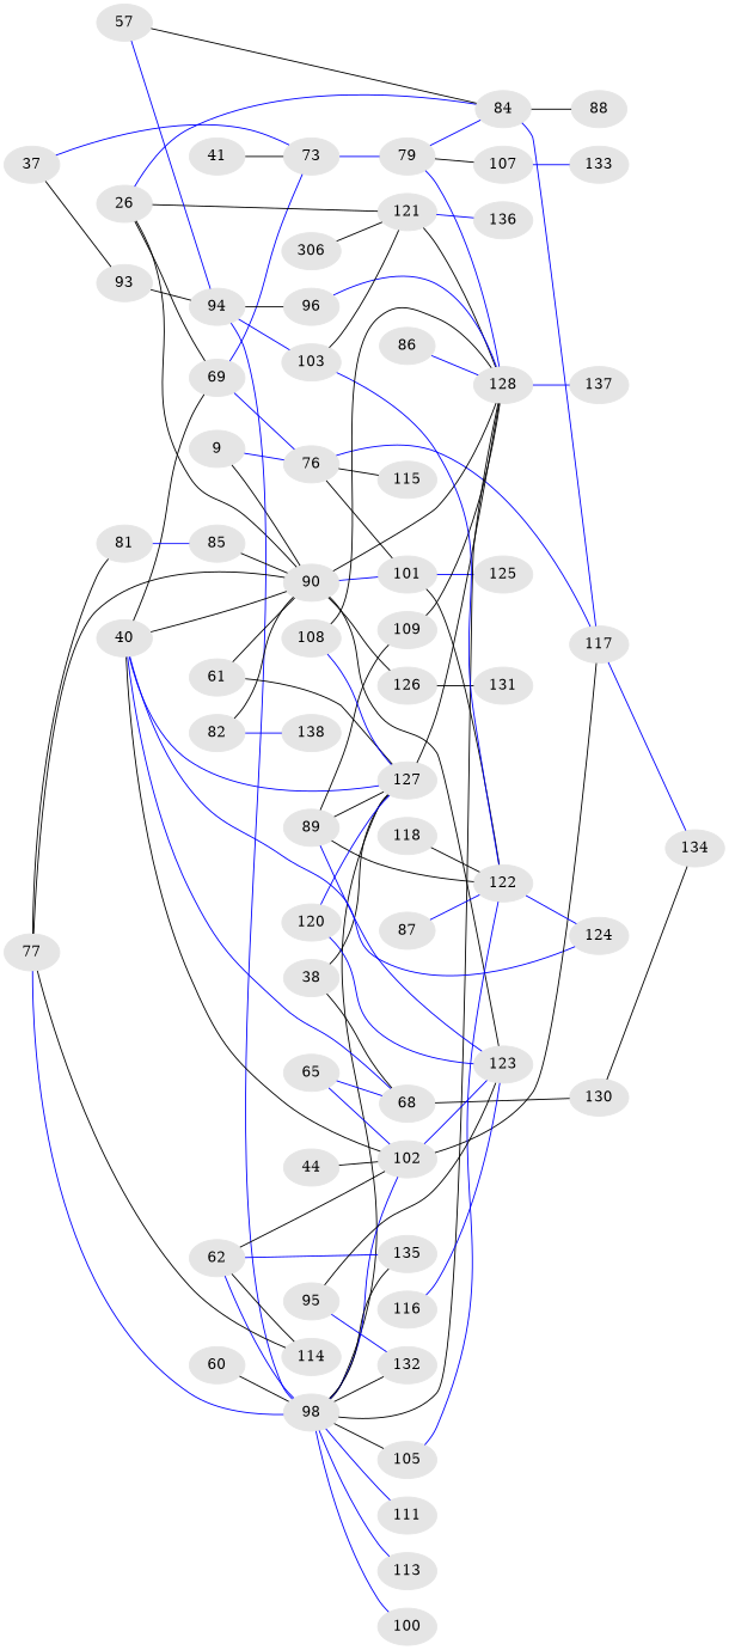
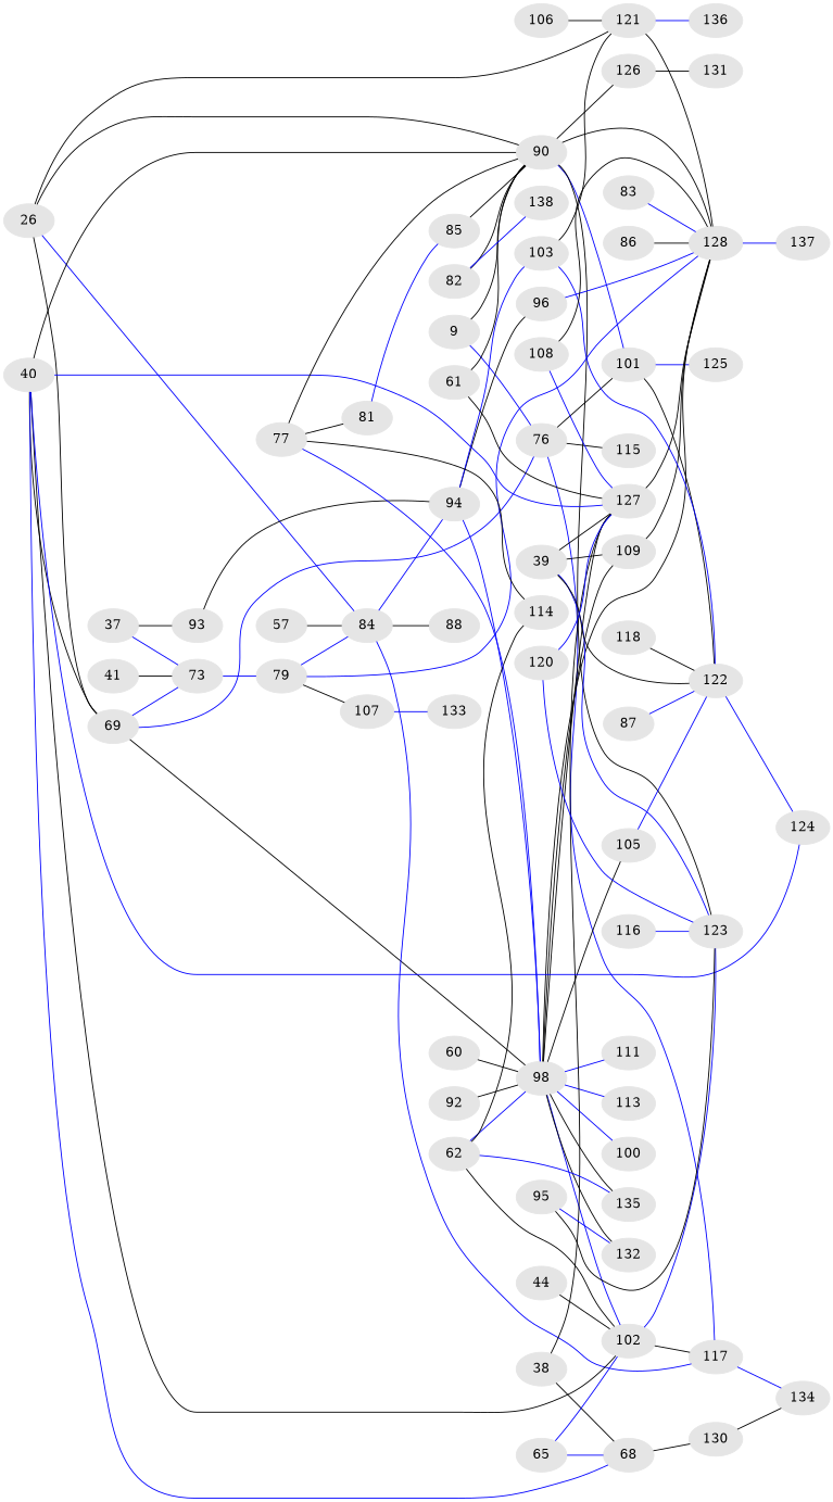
  graph {
    rankdir=LR
    node [color=gray90 style=filled]
    edge [color=black]
    76 [super="+31"]
    101 [super="+8"]
    115
    117 [super="+110"]
    9
    90 [super="+74+25"]
    128 [super="+30+63+78+70"]
    123 [super="+54+99"]
    126
    69 [super="+7+46"]
    73 [super="+13"]
    98 [super="+22+72+49"]
    26
    84 [super="+32"]
    121 [super="+104+112"]
    88
    94 [super="+75"]
    136
    37 [super="+21"]
    93
    79
    38 [super="+24"]
    68 [super="+36"]
    127 [super="+59+28+48"]
    130 [super="+119"]
    40 [super="+27+16"]
    102 [super="+19+67"]
    124
    122 [super="+52+64"]
    41
    44
    57
    135
    109 [super="+43+97"]
    132
    100
    105
    111
    113
    60
    61 [super="+58"]
    62 [super="+35"]
    114
    65
    134
    107
    125
    77
    n49 [label=81]
    85
    133
    137
    82
    138
+   83
    96
    103 [super="+81+91"]
    86
    87
-   89 [super="+71"]
+   89 [super="+71" label=39]
    131
+   92
    95
-   106 [label=306]
+   106
    108
    116
    118
    120
    76 -- 101 [weight=2]
    76 -- 115
    76 -- 117 [color=blue]
    101 -- 122
    101 -- 125 [color=blue]
    117 -- 134 [color=blue]
    9 -- 76 [color=blue]
    9 -- 90
    90 -- 101 [color=blue]
    90 -- 128 [weight=3]
    90 -- 123
    90 -- 126
    128 -- 137 [color=blue]
    126 -- 131
    69 -- 76 [color=blue]
    69 -- 73 [color=blue]
+   69 -- 98
    73 -- 79 [color=blue weight=2]
    98 -- 128
    98 -- 127 [weight=2]
    98 -- 102 [color=blue weight=4]
    98 -- 135
+   98 -- 109
    98 -- 132
    98 -- 100 [color=blue]
    98 -- 105
    98 -- 111 [color=blue]
    98 -- 113 [color=blue]
    26 -- 90
    26 -- 69
    26 -- 84 [color=blue weight=2]
    26 -- 121 [weight=2]
    84 -- 117 [color=blue]
    84 -- 88
-   57 -- 94 [color=blue]
+   84 -- 94 [color=blue]
    121 -- 128
    121 -- 136 [color=blue]
    94 -- 98 [color=blue]
    94 -- 96
    94 -- 103 [color=blue]
    37 -- 73 [color=blue]
    37 -- 93
    93 -- 94
    79 -- 128 [color=blue]
    79 -- 84 [color=blue]
    79 -- 107
    38 -- 68
    38 -- 127
    68 -- 130
    127 -- 128
    130 -- 134
    40 -- 90 [weight=5]
    40 -- 69
    40 -- 68 [color=blue weight=2]
    40 -- 127 [color=blue]
    40 -- 102
    40 -- 124 [color=blue]
    102 -- 117
    102 -- 123 [color=blue weight=2]
    122 -- 124 [color=blue]
    41 -- 73
    44 -- 102
    57 -- 84
    109 -- 128 [weight=2]
    105 -- 122 [color=blue]
    60 -- 98
    61 -- 90
    61 -- 127 [weight=2]
    62 -- 98 [color=blue]
    62 -- 102
    62 -- 135 [color=blue]
    62 -- 114
    65 -- 68 [color=blue]
    65 -- 102 [color=blue]
    107 -- 133 [color=blue]
    77 -- 90
    77 -- 98 [color=blue]
    77 -- 114
    77 -- n49
    n49 -- 85 [color=blue]
    85 -- 90
    82 -- 90
    82 -- 138 [color=blue]
+   83 -- 128 [color=blue]
    96 -- 128 [color=blue]
    103 -- 121
    103 -- 122 [color=blue]
-   86 -- 128 [color=blue]
+   86 -- 128
    87 -- 122 [color=blue]
    89 -- 123 [color=blue]
    89 -- 127
    89 -- 122
    89 -- 109
+   92 -- 98
    95 -- 123
    95 -- 132 [color=blue]
    106 -- 121
    108 -- 128
    108 -- 127 [color=blue]
    116 -- 123 [color=blue]
    118 -- 122
    120 -- 123 [color=blue]
    120 -- 127 [color=blue weight=2]
  }
